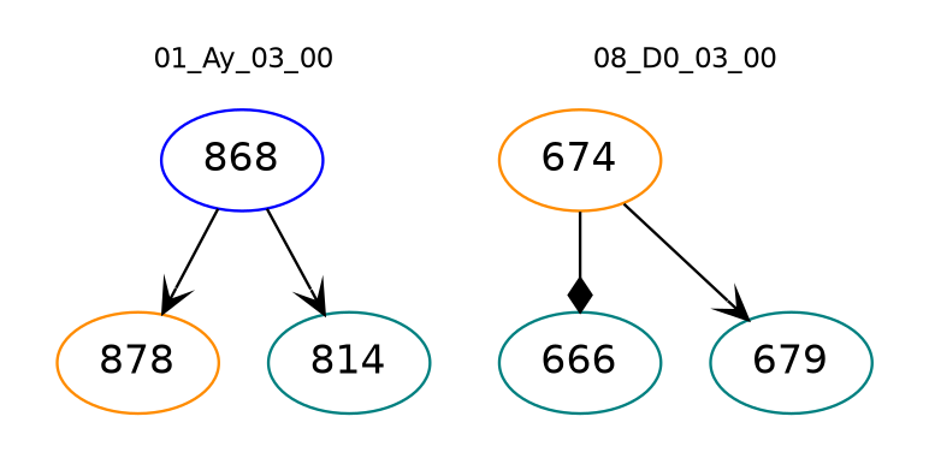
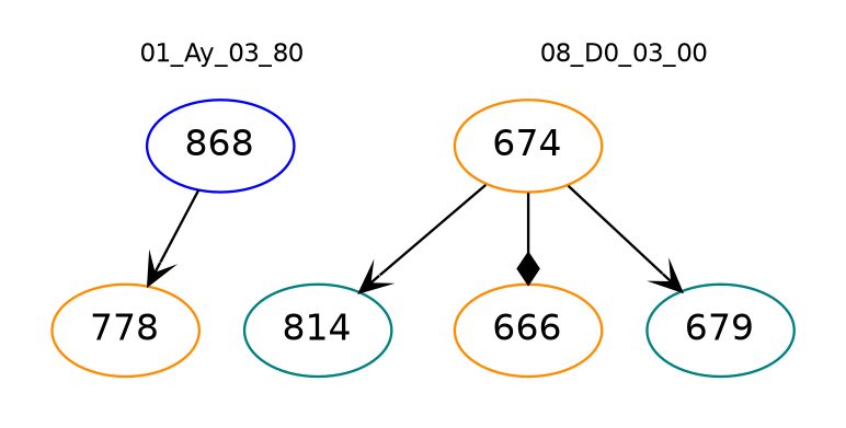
  digraph {
    fontname="DejaVu Sans"
    node [color=teal fontname="DejaVu Sans" shape=ellipse]
    edge [arrowhead=vee color=black fontname="DejaVu Sans"]
    n1 [color=blue label=868]
    n2 [label=814]
-   n3 [color=darkorange label=878]
+   n3 [color=darkorange label=778]
    n4 [color=darkorange label=674]
-   n5 [label=666]
+   n5 [color=darkorange label=666]
    n6 [label=679]
    subgraph cluster_1 {
      color=white
      fontsize=10
-     label="01_Ay_03_00"
+     label="01_Ay_03_80"
      n1
      n2
      n3
    }
    subgraph cluster_2 {
      color=white
      fontsize=10
      label="08_D0_03_00"
      n4
      n5
      n6
    }
-   n1 -> n2
+   n4 -> n2
    n1 -> n3
    n4 -> n5 [arrowhead=diamond]
    n4 -> n6
  }
